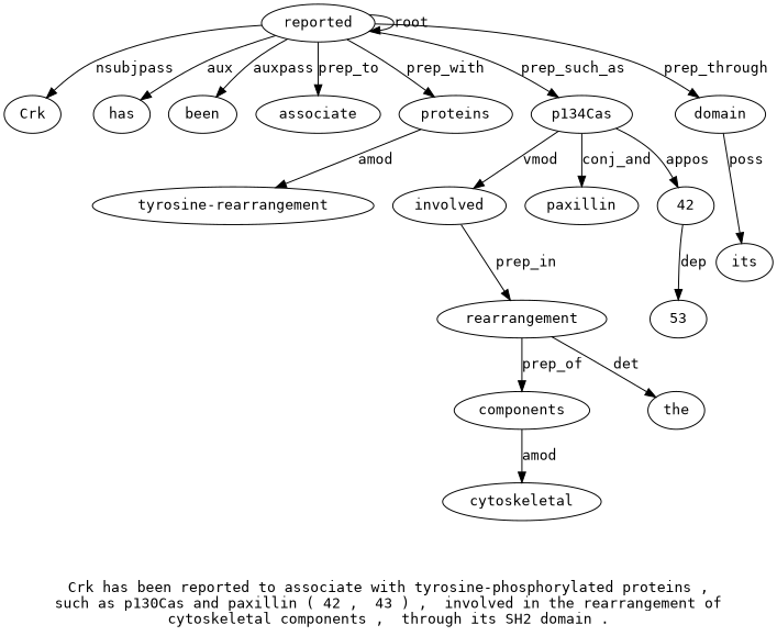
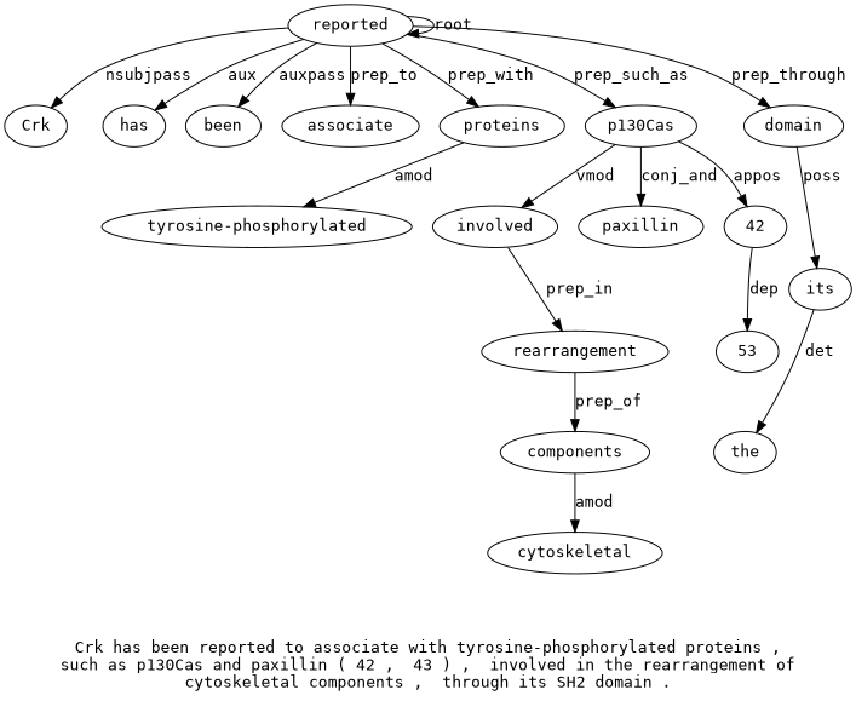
  digraph {
    fontname="DejaVu Sans Mono"
    label="Crk has been reported to associate with tyrosine-phosphorylated proteins ,\nsuch as p130Cas and paxillin ( 42 ,  43 ) ,  involved in the rearrangement of\ncytoskeletal components ,  through its SH2 domain ."
    node [fillcolor=white fontname="DejaVu Sans Mono" style=filled]
    edge [fontname="DejaVu Sans Mono"]
    n1 [label=reported]
    n2 [label=Crk]
    n3 [label=has]
    n4 [label=been]
    n5 [label=associate]
    n6 [label=proteins]
-   n7 [label=p134Cas]
+   n7 [label=p130Cas]
    n8 [label=domain]
-   n9 [label="tyrosine-rearrangement"]
+   n9 [label="tyrosine-phosphorylated"]
    n10 [label=paxillin]
    n11 [label=42]
    n12 [label=involved]
    n13 [label=its]
    n14 [label=53]
    n15 [label=rearrangement]
    n16 [label=the]
    n17 [label=components]
    n18 [label=cytoskeletal]
    n1 -> n1 [label=root]
    n1 -> n2 [label=nsubjpass]
    n1 -> n3 [label=aux]
    n1 -> n4 [label=auxpass]
    n1 -> n5 [label=prep_to]
    n1 -> n6 [label=prep_with]
    n1 -> n7 [label=prep_such_as]
    n1 -> n8 [label=prep_through]
    n6 -> n9 [label=amod]
    n7 -> n10 [label=conj_and]
    n7 -> n11 [label=appos]
    n7 -> n12 [label=vmod]
    n8 -> n13 [label=poss]
    n11 -> n14 [label=dep]
    n12 -> n15 [label=prep_in]
-   n15 -> n16 [label=det]
+   n13 -> n16 [label=det]
    n15 -> n17 [label=prep_of]
    n17 -> n18 [label=amod]
  }
